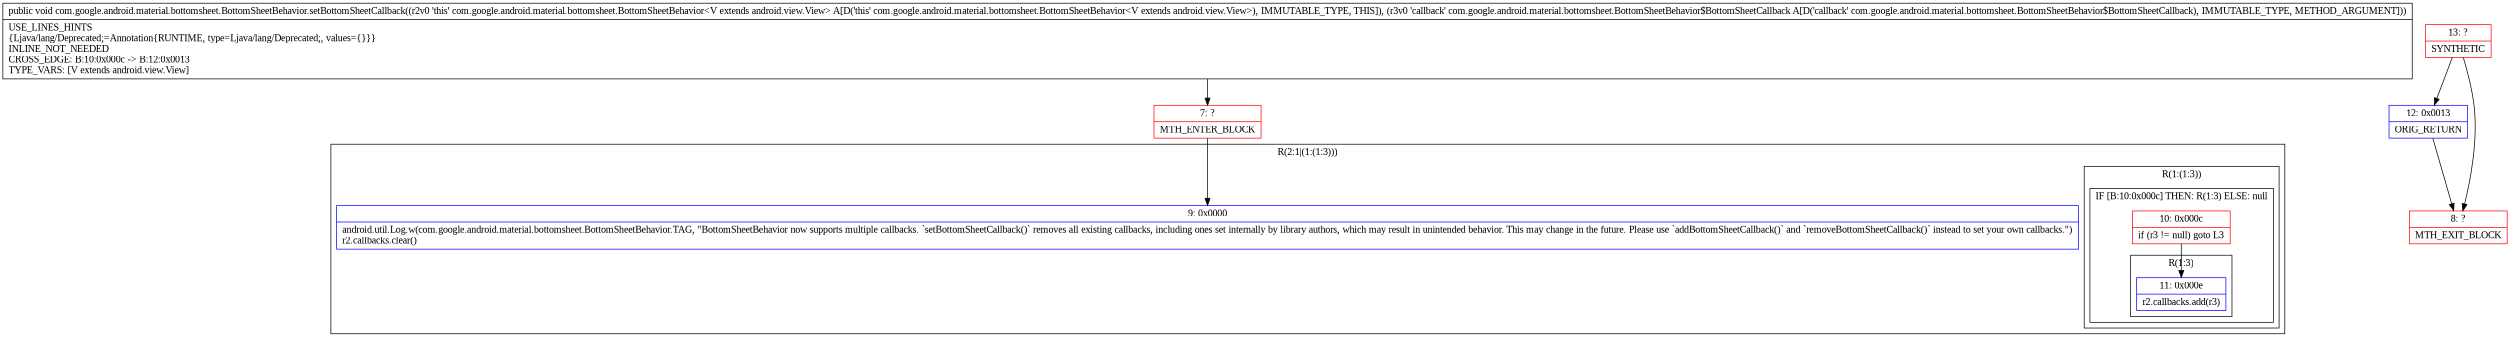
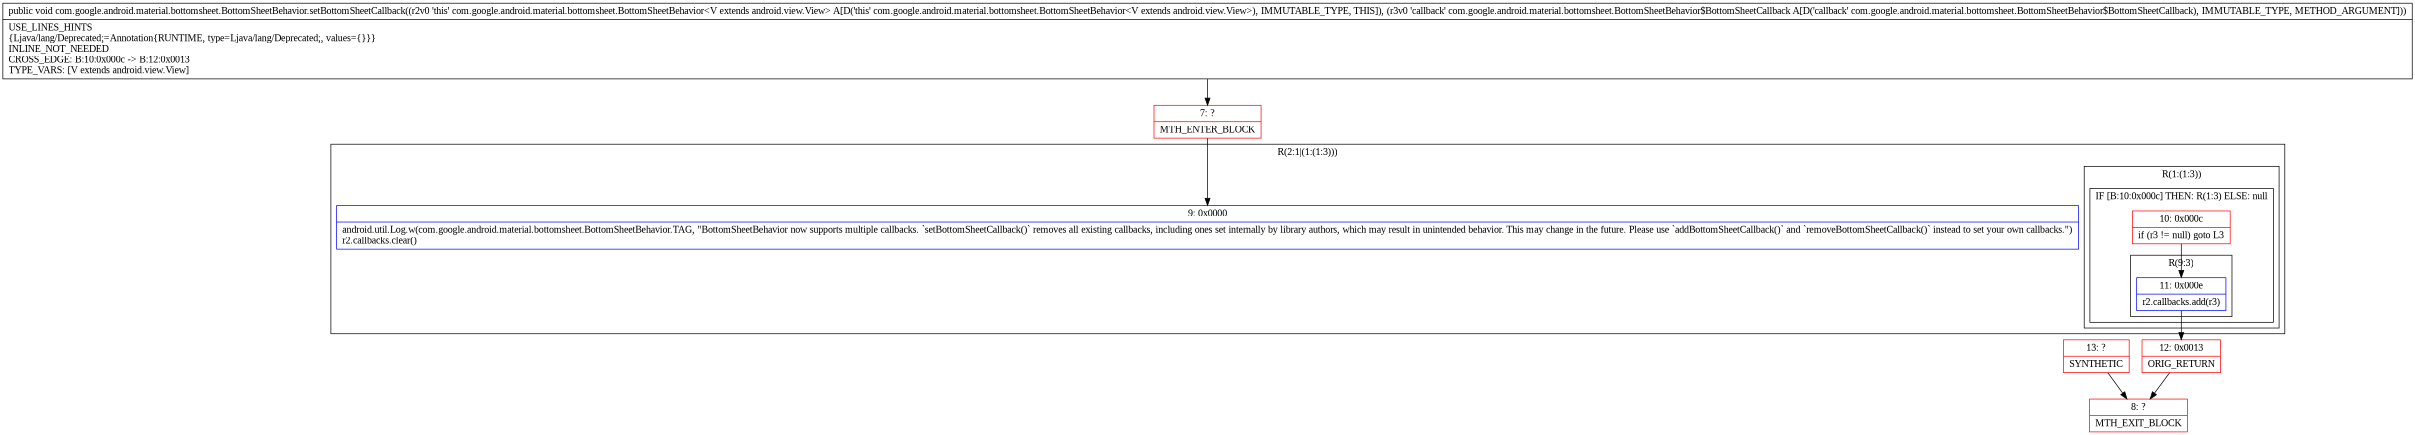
  digraph {
    fontname="Liberation Serif"
    node [color=red fontname="Liberation Serif" shape=record]
    edge [fontname="Liberation Serif"]
    n1 [color=blue label="{11\:\ 0x000e|r2.callbacks.add(r3)\l}"]
    n2 [label="{10\:\ 0x000c|if (r3 != null) goto L3\l}"]
    n3 [color=blue label="{9\:\ 0x0000|android.util.Log.w(com.google.android.material.bottomsheet.BottomSheetBehavior.TAG, \"BottomSheetBehavior now supports multiple callbacks. `setBottomSheetCallback()` removes all existing callbacks, including ones set internally by library authors, which may result in unintended behavior. This may change in the future. Please use `addBottomSheetCallback()` and `removeBottomSheetCallback()` instead to set your own callbacks.\")\lr2.callbacks.clear()\l}"]
-   n4 [color=blue label="{12\:\ 0x0013|ORIG_RETURN\l}"]
+   n4 [label="{12\:\ 0x0013|ORIG_RETURN\l}"]
    n5 [label="{13\:\ ?|SYNTHETIC\l}"]
    n6 [label="{8\:\ ?|MTH_EXIT_BLOCK\l}"]
    n7 [label="{7\:\ ?|MTH_ENTER_BLOCK\l}"]
    n8 [label="{public void com.google.android.material.bottomsheet.BottomSheetBehavior.setBottomSheetCallback((r2v0 'this' com.google.android.material.bottomsheet.BottomSheetBehavior\<V extends android.view.View\> A[D('this' com.google.android.material.bottomsheet.BottomSheetBehavior\<V extends android.view.View\>), IMMUTABLE_TYPE, THIS]), (r3v0 'callback' com.google.android.material.bottomsheet.BottomSheetBehavior$BottomSheetCallback A[D('callback' com.google.android.material.bottomsheet.BottomSheetBehavior$BottomSheetCallback), IMMUTABLE_TYPE, METHOD_ARGUMENT]))  | USE_LINES_HINTS\l\{Ljava\/lang\/Deprecated;=Annotation\{RUNTIME, type=Ljava\/lang\/Deprecated;, values=\{\}\}\}\lINLINE_NOT_NEEDED\lCROSS_EDGE: B:10:0x000c \-\> B:12:0x0013\lTYPE_VARS: [V extends android.view.View]\l}" color=""]
    subgraph cluster_1 {
      label="R(2:1|(1:(1:3)))"
      n3
      subgraph cluster_2 {
        label="R(1:(1:3))"
        subgraph cluster_3 {
          label="IF [B:10:0x000c] THEN: R(1:3) ELSE: null"
          n2
          subgraph cluster_4 {
-           label="R(1:3)"
+           label="R(9:3)"
            n1
          }
        }
      }
    }
-   n5 -> n4
+   n1 -> n4
    n2 -> n1
    n4 -> n6
    n5 -> n6
    n7 -> n3
    n8 -> n7
  }
